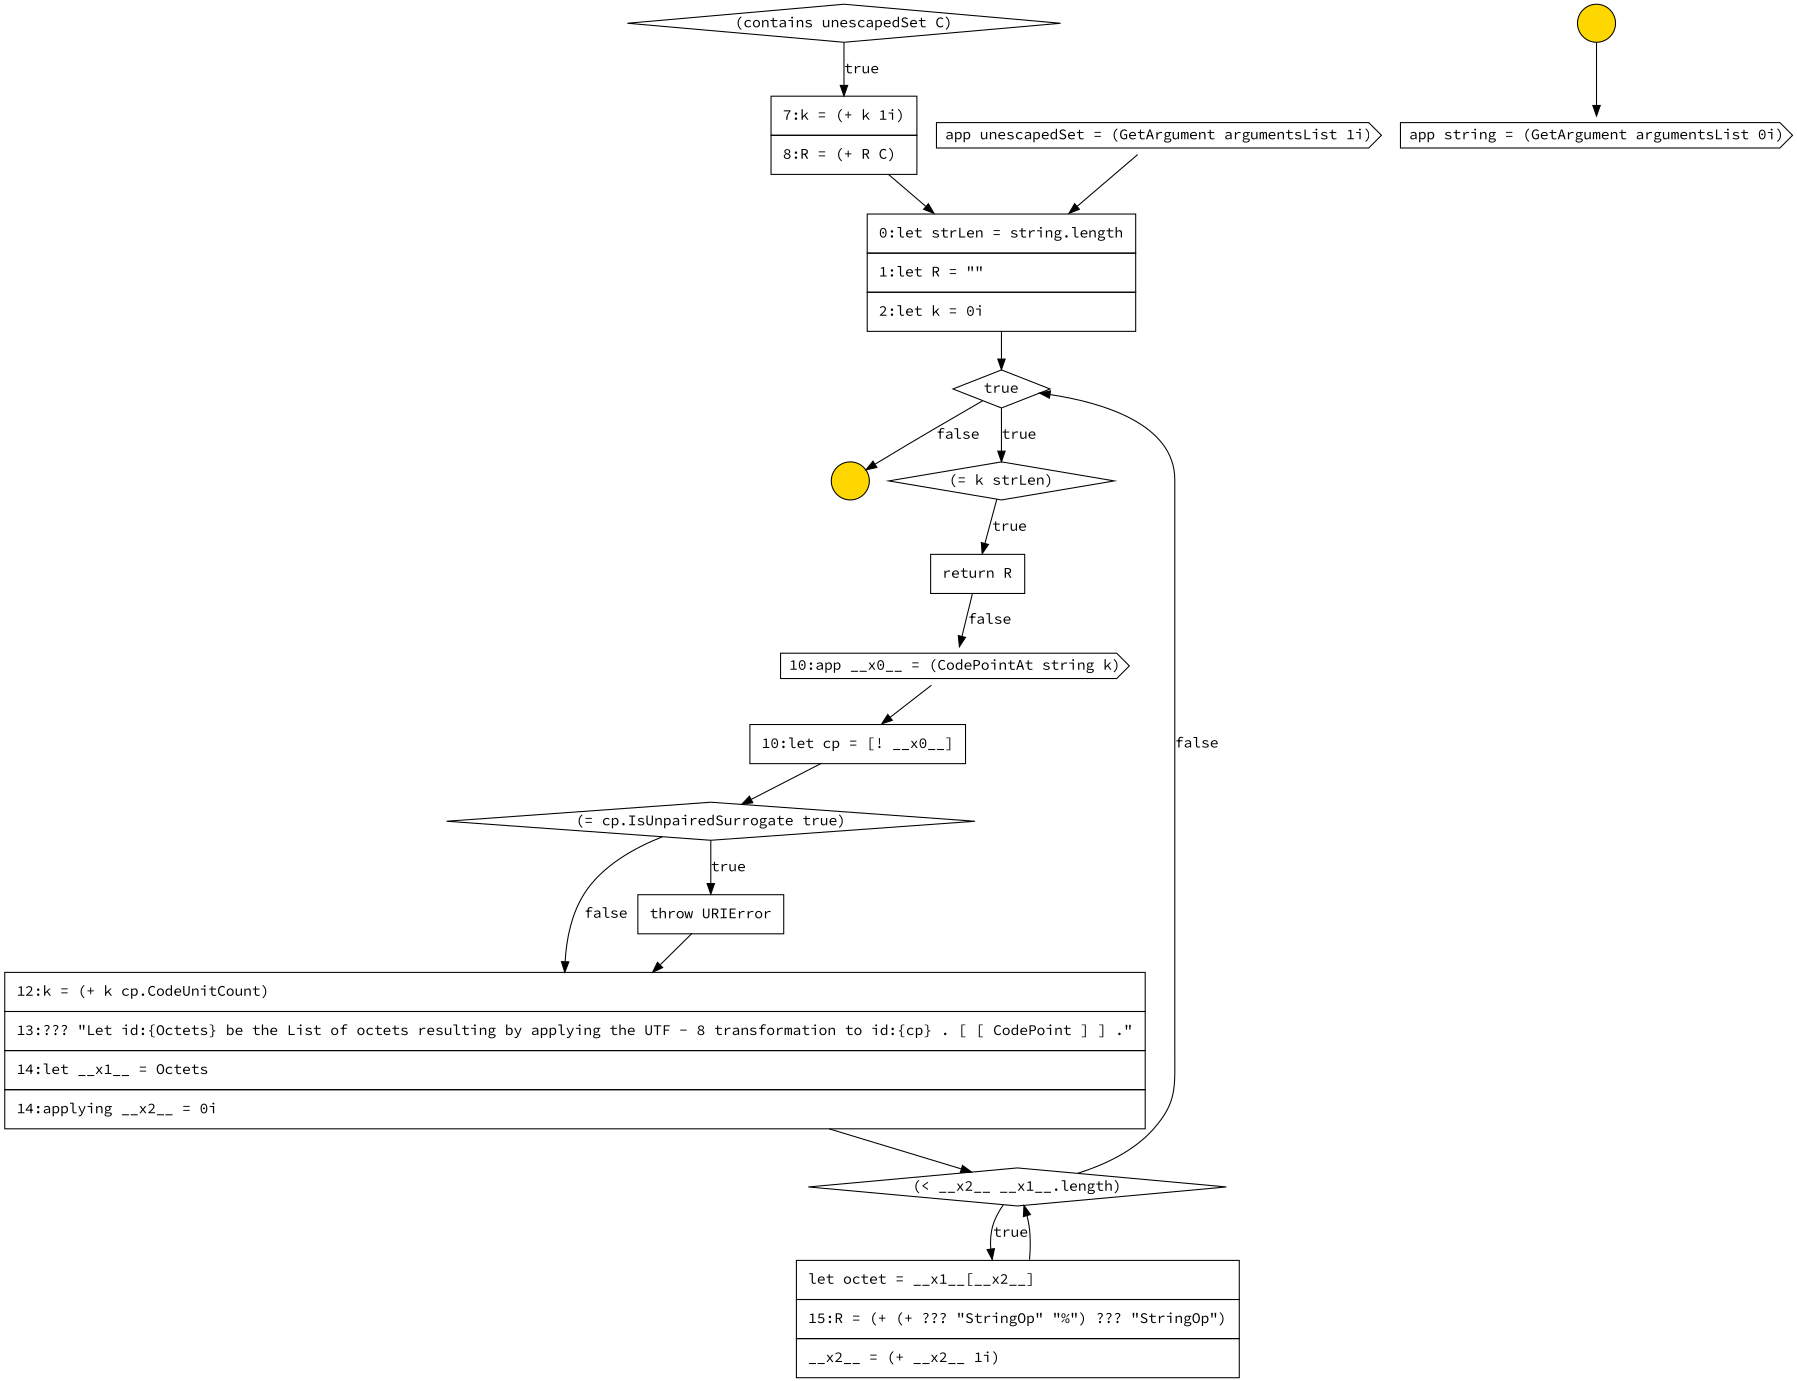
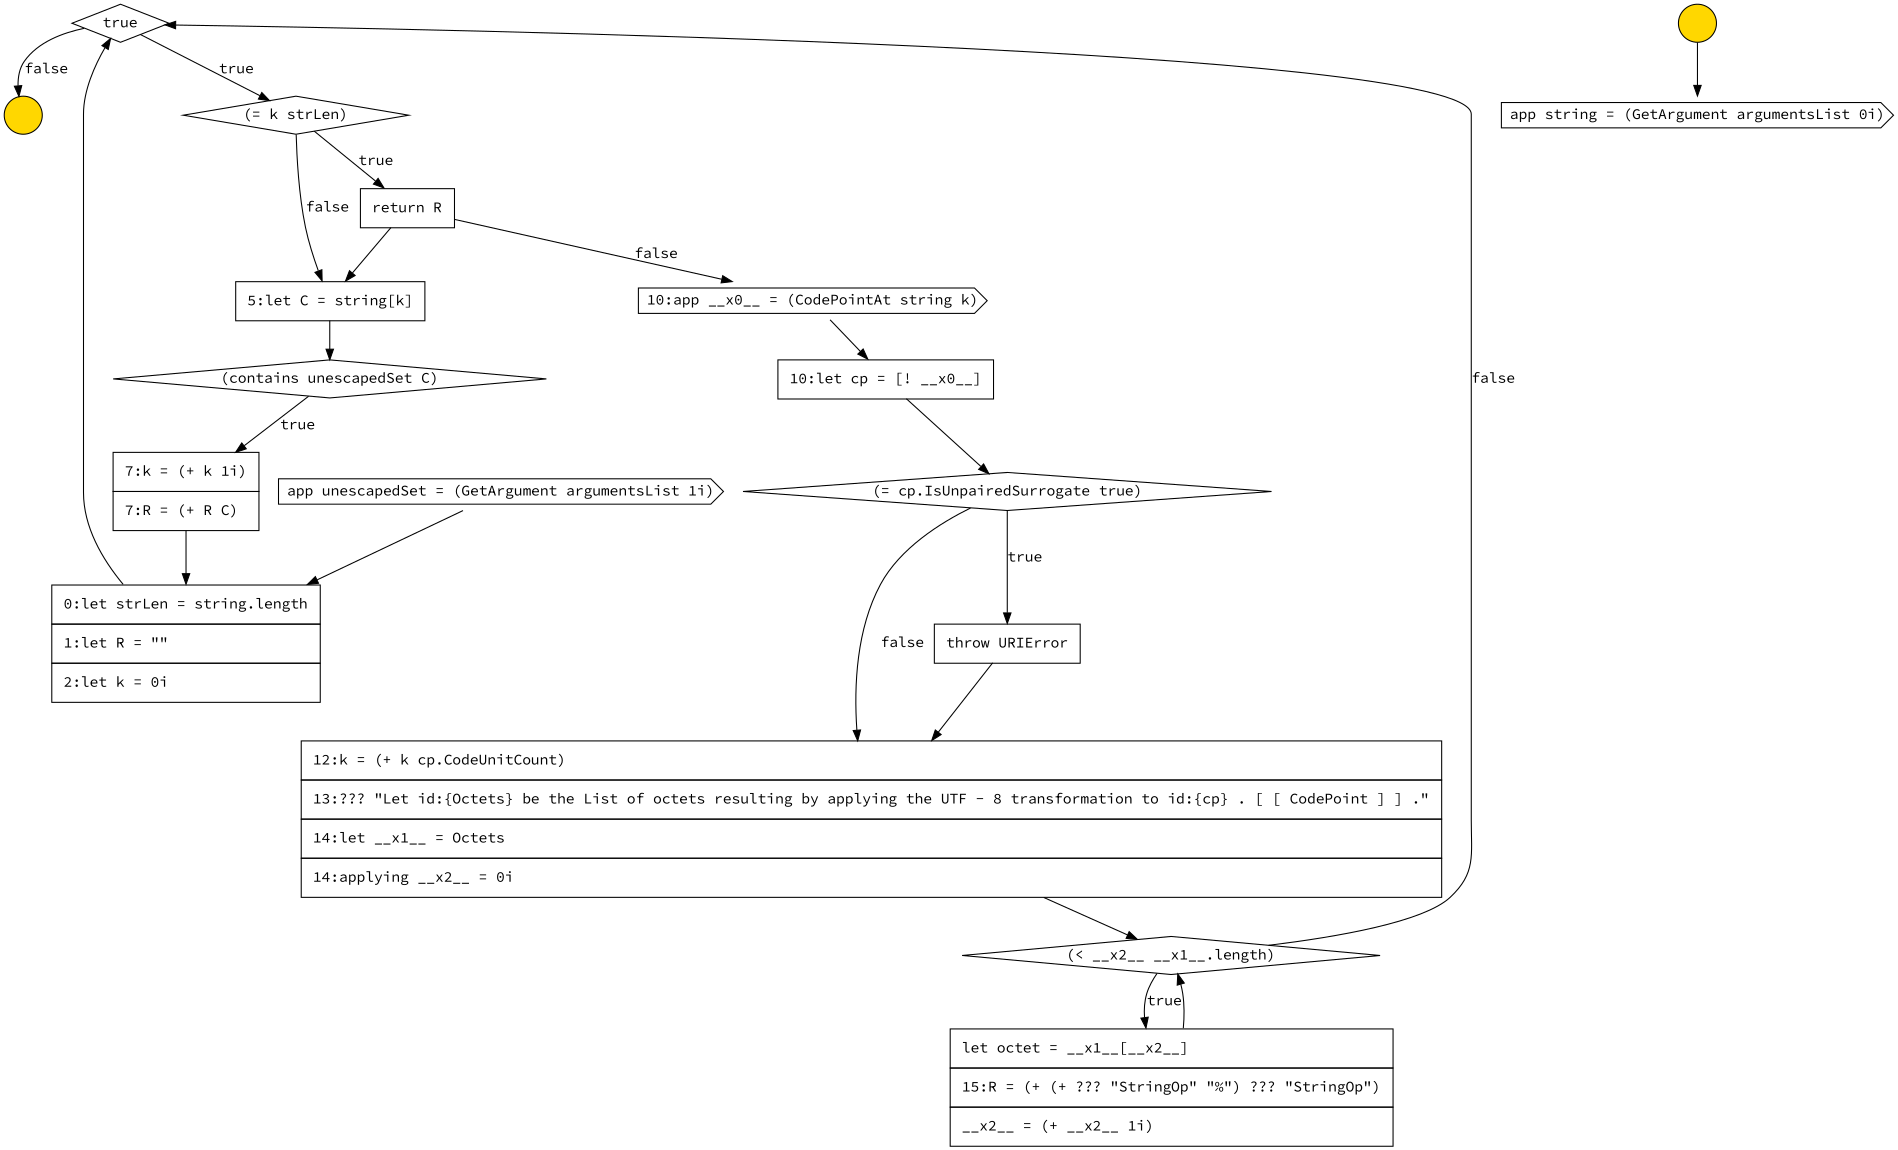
  digraph {
    fontname="Source Code Pro"
    node [color=black fillcolor=white fontname="Source Code Pro" shape=none style=filled]
    edge [color=black fontname="Source Code Pro"]
    n1 [fillcolor=gold label=" " shape=circle]
    n2 [label=<<font color="black">true</font>> shape=diamond]
    n3 [label=<<font color="black">(= k strLen)</font>> shape=diamond]
+   n4 [label=<<font color="black">     <table border="0" cellborder="1" cellspacing="0" cellpadding="10">       <tr><td align="left">5:let C = string[k]</td></tr>     </table>   </font>> margin=0]
    n5 [label=<<font color="black">     <table border="0" cellborder="1" cellspacing="0" cellpadding="10">       <tr><td align="left">return R</td></tr>     </table>   </font>> margin=0]
    n6 [label=<<font color="black">10:app __x0__ = (CodePointAt string k)</font>> shape=cds]
    n7 [label=<<font color="black">     <table border="0" cellborder="1" cellspacing="0" cellpadding="10">       <tr><td align="left">10:let cp = [! __x0__]</td></tr>     </table>   </font>> margin=0]
    n8 [label=<<font color="black">(= cp.IsUnpairedSurrogate true)</font>> shape=diamond]
    n9 [fillcolor=gold label=" " shape=circle]
    n10 [label=<<font color="black">app string = (GetArgument argumentsList 0i)</font>> shape=cds]
    n11 [label=<<font color="black">     <table border="0" cellborder="1" cellspacing="0" cellpadding="10">       <tr><td align="left">12:k = (+ k cp.CodeUnitCount)</td></tr>       <tr><td align="left">13:??? &quot;Let id:{Octets} be the List of octets resulting by applying the UTF - 8 transformation to id:{cp} . [ [ CodePoint ] ] .&quot;</td></tr>       <tr><td align="left">14:let __x1__ = Octets</td></tr>       <tr><td align="left">14:applying __x2__ = 0i</td></tr>     </table>   </font>> margin=0]
    n12 [label=<<font color="black">     <table border="0" cellborder="1" cellspacing="0" cellpadding="10">       <tr><td align="left">throw URIError</td></tr>     </table>   </font>> margin=0]
    n13 [label=<<font color="black">     <table border="0" cellborder="1" cellspacing="0" cellpadding="10">       <tr><td align="left">0:let strLen = string.length</td></tr>       <tr><td align="left">1:let R = &quot;&quot;</td></tr>       <tr><td align="left">2:let k = 0i</td></tr>     </table>   </font>> margin=0]
    n14 [label=<<font color="black">(contains unescapedSet C)</font>> shape=diamond]
-   n15 [label=<<font color="black">     <table border="0" cellborder="1" cellspacing="0" cellpadding="10">       <tr><td align="left">7:k = (+ k 1i)</td></tr>       <tr><td align="left">8:R = (+ R C)</td></tr>     </table>   </font>> margin=0]
+   n15 [label=<<font color="black">     <table border="0" cellborder="1" cellspacing="0" cellpadding="10">       <tr><td align="left">7:k = (+ k 1i)</td></tr>       <tr><td align="left">7:R = (+ R C)</td></tr>     </table>   </font>> margin=0]
    n16 [label=<<font color="black">(&lt; __x2__ __x1__.length)</font>> shape=diamond]
    n17 [label=<<font color="black">app unescapedSet = (GetArgument argumentsList 1i)</font>> shape=cds]
    n18 [label=<<font color="black">     <table border="0" cellborder="1" cellspacing="0" cellpadding="10">       <tr><td align="left">let octet = __x1__[__x2__]</td></tr>       <tr><td align="left">15:R = (+ (+ ??? &quot;StringOp&quot; &quot;%&quot;) ??? &quot;StringOp&quot;)</td></tr>       <tr><td align="left">__x2__ = (+ __x2__ 1i)</td></tr>     </table>   </font>> margin=0]
    n2 -> n1 [label=<<font color="black">false</font>>]
    n2 -> n3 [label=<<font color="black">true</font>>]
+   n3 -> n4 [label=<<font color="black">false</font>>]
    n3 -> n5 [label=<<font color="black">true</font>>]
+   n4 -> n14
+   n5 -> n4
    n5 -> n6 [label=<<font color="black">false</font>>]
    n6 -> n7
    n7 -> n8
    n8 -> n11 [label=<<font color="black">false</font>>]
    n8 -> n12 [label=<<font color="black">true</font>>]
    n9 -> n10
    n11 -> n16
    n12 -> n11
    n13 -> n2
    n14 -> n15 [label=<<font color="black">true</font>>]
    n15 -> n13
    n16 -> n2 [label=<<font color="black">false</font>>]
    n16 -> n18 [label=<<font color="black">true</font>>]
    n17 -> n13
    n18 -> n16
  }
